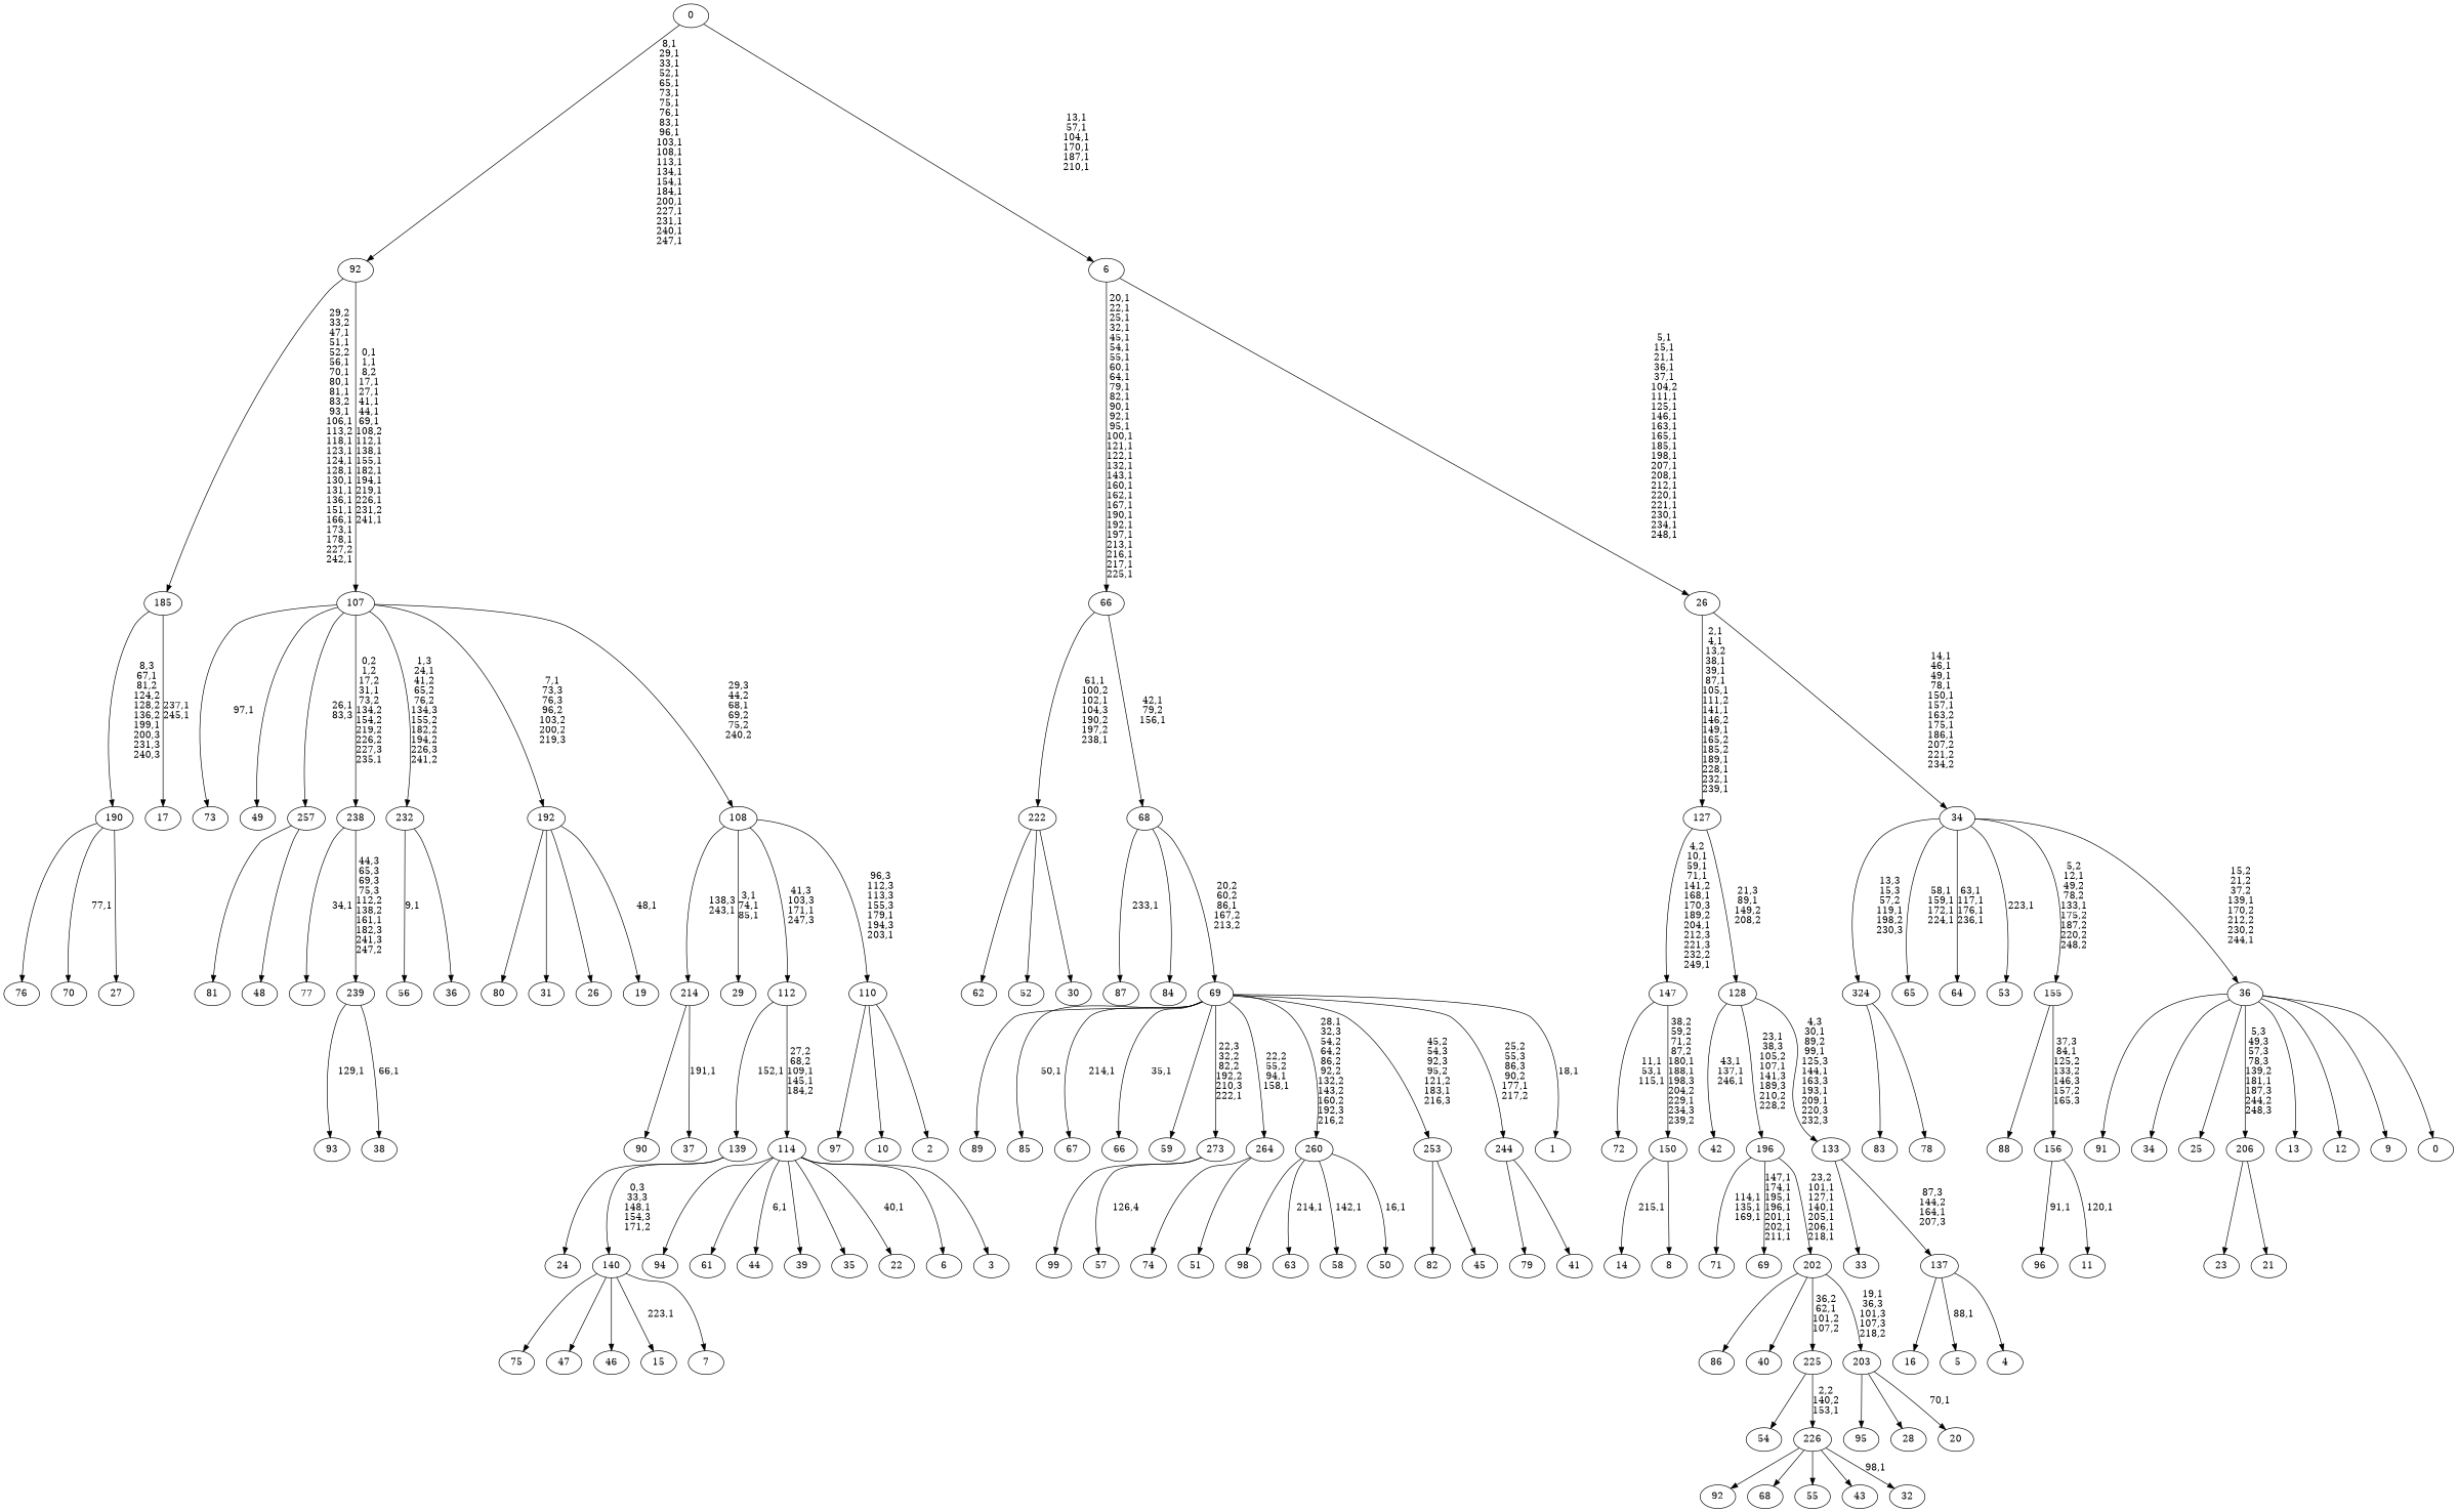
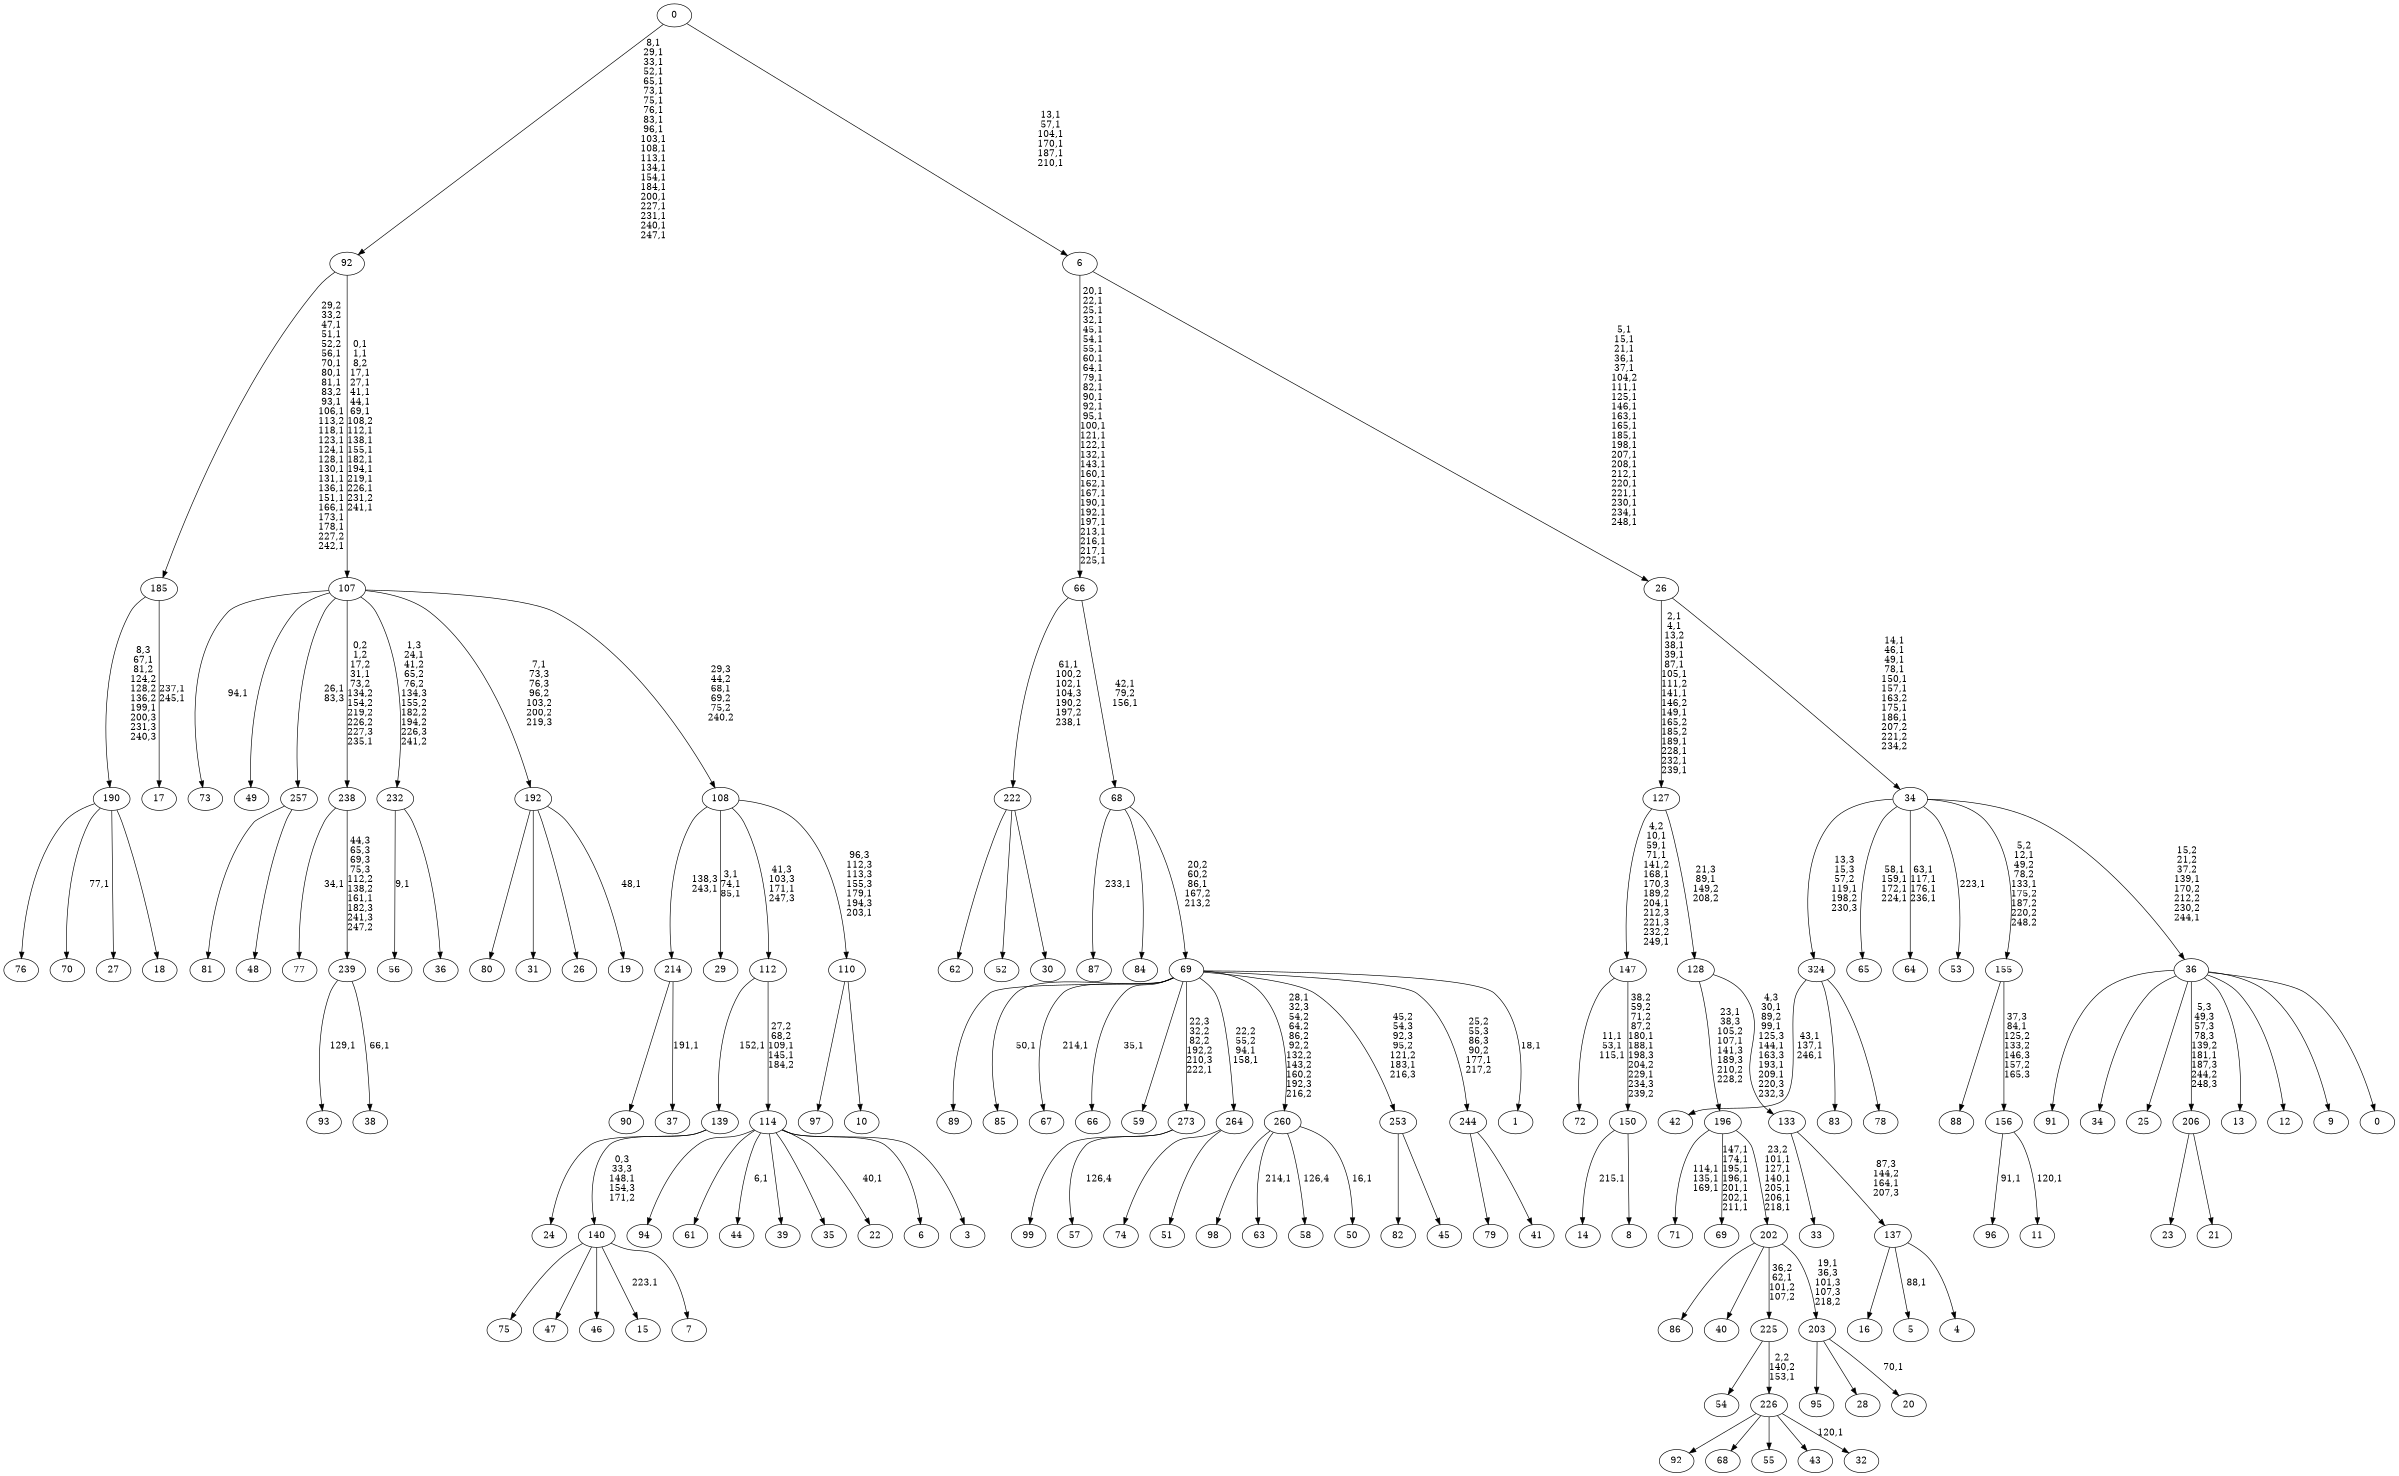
  digraph {
    n1 [label=99]
    n2 [label=98]
    n3 [label=97]
    n4 [label=96]
    n5 [label=95]
    n6 [label=94]
    n7 [label=93]
    n8 [label=92]
    n9 [label=91]
    n10 [label=90]
    n11 [label=89]
    n12 [label=88]
    n13 [label=87]
    n14 [label=86]
    n15 [label=85]
    n16 [label=84]
    n17 [label=83]
    n18 [label=82]
    n19 [label=81]
    n20 [label=80]
    n21 [label=79]
    n22 [label=78]
    324
    n24 [label=77]
    n25 [label=76]
    n26 [label=75]
    n27 [label=74]
    n28 [label=73]
    n29 [label=72]
    n30 [label=71]
    n31 [label=70]
    n32 [label=69]
    n33 [label=68]
    n34 [label=67]
    n35 [label=66]
    n36 [label=65]
    n37 [label=64]
    n38 [label=63]
    n39 [label=62]
    n40 [label=61]
    n41 [label=59]
    n42 [label=58]
    n43 [label=57]
    273
    n45 [label=56]
    n46 [label=55]
    n47 [label=54]
    n48 [label=53]
    n49 [label=52]
    n50 [label=51]
    264
    n52 [label=50]
    260
    n54 [label=49]
    n55 [label=48]
    257
    n57 [label=47]
    n58 [label=46]
    n59 [label=45]
    253
    n61 [label=44]
    n62 [label=43]
    n63 [label=42]
    n64 [label=41]
    244
    n66 [label=40]
    n67 [label=39]
    n68 [label=38]
    239
    238
    n71 [label=37]
    n72 [label=214]
    n73 [label=36]
    232
    n75 [label=35]
    n76 [label=34]
    n77 [label=33]
    n78 [label=32]
    226
    225
    n81 [label=31]
    n82 [label=30]
    222
    n84 [label=29]
    n85 [label=28]
    n86 [label=27]
    n87 [label=26]
    n88 [label=25]
    n89 [label=24]
    n90 [label=23]
    n91 [label=22]
    n92 [label=21]
    206
    n94 [label=20]
    203
    202
    196
    n98 [label=19]
    192
+   n100 [label=18]
    190
    n102 [label=17]
    185
    n104 [label=16]
    n105 [label=15]
    n106 [label=14]
    n107 [label=13]
    n108 [label=12]
    n109 [label=11]
    156
    155
    n112 [label=10]
    n113 [label=9]
    n114 [label=8]
    150
    147
    n117 [label=7]
    140
    139
    n120 [label=6]
    n121 [label=5]
    n122 [label=4]
    n123 [label=137]
    133
    128
    127
    n127 [label=3]
    114
    112
-   n130 [label=2]
    110
    108
    107
    92
    n135 [label=1]
    69
    68
    66
    n139 [label=0]
    36
    34
    26
    6
    0
    324 -> n17
    324 -> n22
    273 -> n1
    273 -> n43 [label="126,4"]
    264 -> n27
    264 -> n50
    260 -> n2
    260 -> n38 [label="214,1"]
-   260 -> n42 [label="142,1"]
+   260 -> n42 [label="126,4"]
    260 -> n52 [label="16,1"]
    257 -> n19
    257 -> n55
    253 -> n18
    253 -> n59
    244 -> n21
    244 -> n64
    239 -> n7 [label="129,1"]
    239 -> n68 [label="66,1"]
    238 -> n24 [label="34,1"]
    238 -> 239 [label="44,3\n65,3\n69,3\n75,3\n112,2\n138,2\n161,1\n182,3\n241,3\n247,2"]
    n72 -> n10
    n72 -> n71 [label="191,1"]
    232 -> n45 [label="9,1"]
    232 -> n73
    226 -> n8
    226 -> n33
    226 -> n46
    226 -> n62
-   226 -> n78 [label="98,1"]
+   226 -> n78 [label="120,1"]
    225 -> n47
    225 -> 226 [label="2,2\n140,2\n153,1"]
    222 -> n39
    222 -> n49
    222 -> n82
    206 -> n90
    206 -> n92
    203 -> n5
    203 -> n85
    203 -> n94 [label="70,1"]
    202 -> n14
    202 -> n66
    202 -> 225 [label="36,2\n62,1\n101,2\n107,2"]
    202 -> 203 [label="19,1\n36,3\n101,3\n107,3\n218,2"]
    196 -> n30 [label="114,1\n135,1\n169,1"]
    196 -> n32 [label="147,1\n174,1\n195,1\n196,1\n201,1\n202,1\n211,1"]
    196 -> 202 [label="23,2\n101,1\n127,1\n140,1\n205,1\n206,1\n218,1"]
    192 -> n20
    192 -> n81
    192 -> n87
    192 -> n98 [label="48,1"]
    190 -> n25
    190 -> n31 [label="77,1"]
    190 -> n86
+   190 -> n100
    185 -> 190 [label="8,3\n67,1\n81,2\n124,2\n128,2\n136,2\n199,1\n200,3\n231,3\n240,3"]
    185 -> n102 [label="237,1\n245,1"]
    156 -> n4 [label="91,1"]
    156 -> n109 [label="120,1"]
    155 -> n12
    155 -> 156 [label="37,3\n84,1\n125,2\n133,2\n146,3\n157,2\n165,3"]
    150 -> n106 [label="215,1"]
    150 -> n114
    147 -> n29 [label="11,1\n53,1\n115,1"]
    147 -> 150 [label="38,2\n59,2\n71,2\n87,2\n180,1\n188,1\n198,3\n204,2\n229,1\n234,3\n239,2"]
    140 -> n26
    140 -> n57
    140 -> n58
    140 -> n105 [label="223,1"]
    140 -> n117
    139 -> n89
    139 -> 140 [label="0,3\n33,3\n148,1\n154,3\n171,2"]
    n123 -> n104
    n123 -> n121 [label="88,1"]
    n123 -> n122
    133 -> n77
    133 -> n123 [label="87,3\n144,2\n164,1\n207,3"]
-   128 -> n63 [label="43,1\n137,1\n246,1"]
+   324 -> n63 [label="43,1\n137,1\n246,1"]
    128 -> 196 [label="23,1\n38,3\n105,2\n107,1\n141,3\n189,3\n210,2\n228,2"]
    128 -> 133 [label="4,3\n30,1\n89,2\n99,1\n125,3\n144,1\n163,3\n193,1\n209,1\n220,3\n232,3"]
    127 -> 147 [label="4,2\n10,1\n59,1\n71,1\n141,2\n168,1\n170,3\n189,2\n204,1\n212,3\n221,3\n232,2\n249,1"]
    127 -> 128 [label="21,3\n89,1\n149,2\n208,2"]
    114 -> n6
    114 -> n40
    114 -> n61 [label="6,1"]
    114 -> n67
    114 -> n75
    114 -> n91 [label="40,1"]
    114 -> n120
    114 -> n127
    112 -> 139 [label="152,1"]
    112 -> 114 [label="27,2\n68,2\n109,1\n145,1\n184,2"]
    110 -> n3
    110 -> n112
-   110 -> n130
    108 -> n72 [label="138,3\n243,1"]
    108 -> n84 [label="3,1\n74,1\n85,1"]
    108 -> 112 [label="41,3\n103,3\n171,1\n247,3"]
    108 -> 110 [label="96,3\n112,3\n113,3\n155,3\n179,1\n194,3\n203,1"]
-   107 -> n28 [label="97,1"]
+   107 -> n28 [label="94,1"]
    107 -> n54
    107 -> 257 [label="26,1\n83,3"]
    107 -> 238 [label="0,2\n1,2\n17,2\n31,1\n73,2\n134,2\n154,2\n219,2\n226,2\n227,3\n235,1"]
    107 -> 232 [label="1,3\n24,1\n41,2\n65,2\n76,2\n134,3\n155,2\n182,2\n194,2\n226,3\n241,2"]
    107 -> 192 [label="7,1\n73,3\n76,3\n96,2\n103,2\n200,2\n219,3"]
    107 -> 108 [label="29,3\n44,2\n68,1\n69,2\n75,2\n240,2"]
    92 -> 185 [label="29,2\n33,2\n47,1\n51,1\n52,2\n56,1\n70,1\n80,1\n81,1\n83,2\n93,1\n106,1\n113,2\n118,1\n123,1\n124,1\n128,1\n130,1\n131,1\n136,1\n151,1\n166,1\n173,1\n178,1\n227,2\n242,1"]
    92 -> 107 [label="0,1\n1,1\n8,2\n17,1\n27,1\n41,1\n44,1\n69,1\n108,2\n112,1\n138,1\n155,1\n182,1\n194,1\n219,1\n226,1\n231,2\n241,1"]
    69 -> n11
    69 -> n15 [label="50,1"]
    69 -> n34 [label="214,1"]
    69 -> n35 [label="35,1"]
    69 -> n41
    69 -> 273 [label="22,3\n32,2\n82,2\n192,2\n210,3\n222,1"]
    69 -> 264 [label="22,2\n55,2\n94,1\n158,1"]
    69 -> 260 [label="28,1\n32,3\n54,2\n64,2\n86,2\n92,2\n132,2\n143,2\n160,2\n192,3\n216,2"]
    69 -> 253 [label="45,2\n54,3\n92,3\n95,2\n121,2\n183,1\n216,3"]
    69 -> 244 [label="25,2\n55,3\n86,3\n90,2\n177,1\n217,2"]
    69 -> n135 [label="18,1"]
    68 -> n13 [label="233,1"]
    68 -> n16
    68 -> 69 [label="20,2\n60,2\n86,1\n167,2\n213,2"]
    66 -> 222 [label="61,1\n100,2\n102,1\n104,3\n190,2\n197,2\n238,1"]
    66 -> 68 [label="42,1\n79,2\n156,1"]
    36 -> n9
    36 -> n76
    36 -> n88
    36 -> 206 [label="5,3\n49,3\n57,3\n78,3\n139,2\n181,1\n187,3\n244,2\n248,3"]
    36 -> n107
    36 -> n108
    36 -> n113
    36 -> n139
    34 -> 324 [label="13,3\n15,3\n57,2\n119,1\n198,2\n230,3"]
    34 -> n36 [label="58,1\n159,1\n172,1\n224,1"]
    34 -> n37 [label="63,1\n117,1\n176,1\n236,1"]
    34 -> n48 [label="223,1"]
    34 -> 155 [label="5,2\n12,1\n49,2\n78,2\n133,1\n175,2\n187,2\n220,2\n248,2"]
    34 -> 36 [label="15,2\n21,2\n37,2\n139,1\n170,2\n212,2\n230,2\n244,1"]
    26 -> 127 [label="2,1\n4,1\n13,2\n38,1\n39,1\n87,1\n105,1\n111,2\n141,1\n146,2\n149,1\n165,2\n185,2\n189,1\n228,1\n232,1\n239,1"]
    26 -> 34 [label="14,1\n46,1\n49,1\n78,1\n150,1\n157,1\n163,2\n175,1\n186,1\n207,2\n221,2\n234,2"]
    6 -> 66 [label="20,1\n22,1\n25,1\n32,1\n45,1\n54,1\n55,1\n60,1\n64,1\n79,1\n82,1\n90,1\n92,1\n95,1\n100,1\n121,1\n122,1\n132,1\n143,1\n160,1\n162,1\n167,1\n190,1\n192,1\n197,1\n213,1\n216,1\n217,1\n225,1"]
    6 -> 26 [label="5,1\n15,1\n21,1\n36,1\n37,1\n104,2\n111,1\n125,1\n146,1\n163,1\n165,1\n185,1\n198,1\n207,1\n208,1\n212,1\n220,1\n221,1\n230,1\n234,1\n248,1"]
    0 -> 92 [label="8,1\n29,1\n33,1\n52,1\n65,1\n73,1\n75,1\n76,1\n83,1\n96,1\n103,1\n108,1\n113,1\n134,1\n154,1\n184,1\n200,1\n227,1\n231,1\n240,1\n247,1"]
    0 -> 6 [label="13,1\n57,1\n104,1\n170,1\n187,1\n210,1"]
  }
